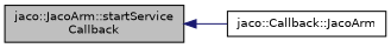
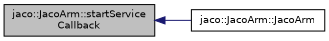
  digraph {
    rankdir=LR
    node [color=black fontname=Helvetica fontsize=10 shape=record style=filled]
    n1 [fillcolor=grey75 fontcolor=black height=0.2 label="jaco::JacoArm::startService\lCallback" width=0.4]
-   n2 [fillcolor=white height=0.2 label="jaco::Callback::JacoArm" width=0.4]
+   n2 [fillcolor=white height=0.2 label="jaco::JacoArm::JacoArm" width=0.4]
    n1 -> n2 [color=midnightblue dir=back fontname=Helvetica fontsize=10 labelfontname=Helvetica labelfontsize=10 style=solid]
  }
